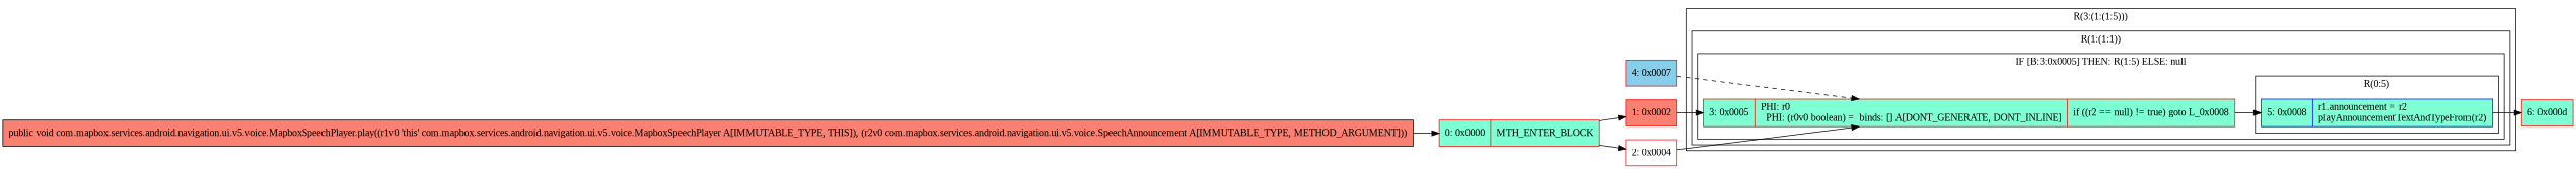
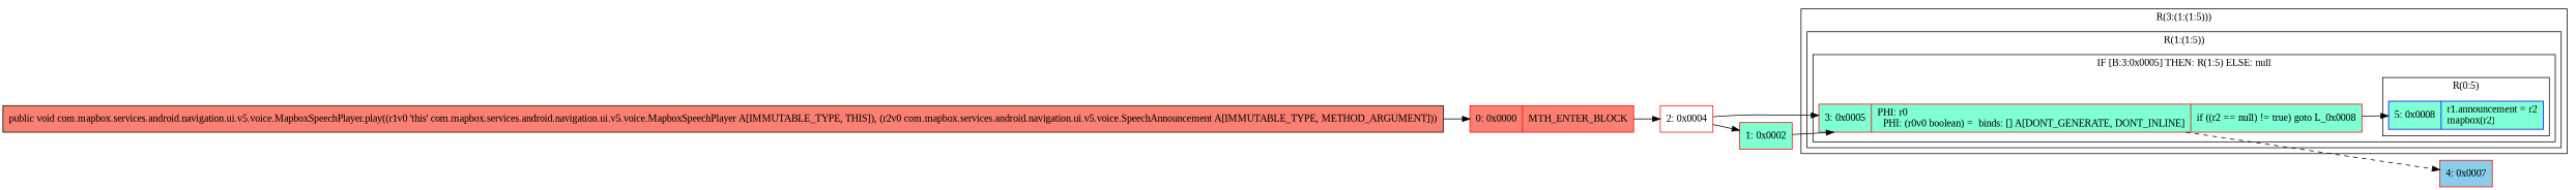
  digraph {
    fontname="Liberation Serif"
    rankdir=LR
    node [color=red fillcolor=aquamarine fontname="Liberation Serif" shape=record style=filled]
    edge [fontname="Liberation Serif"]
-   n1 [color=blue label="{5\:\ 0x0008|r1.announcement = r2\lplayAnnouncementTextAndTypeFrom(r2)\l}"]
+   n1 [color=blue label="{5\:\ 0x0008|r1.announcement = r2\lmapbox(r2)\l}"]
    n2 [label="{3\:\ 0x0005|PHI: r0 \l  PHI: (r0v0 boolean) =  binds: [] A[DONT_GENERATE, DONT_INLINE]\l|if ((r2 == null) != true) goto L_0x0008\l}"]
-   n3 [label="{6\:\ 0x000d}"]
    n4 [fillcolor=skyblue label="{4\:\ 0x0007}"]
-   n5 [label="{0\:\ 0x0000|MTH_ENTER_BLOCK\l}"]
-   n6 [fillcolor=salmon label="{1\:\ 0x0002}"]
+   n5 [fillcolor=salmon label="{0\:\ 0x0000|MTH_ENTER_BLOCK\l}"]
+   n6 [label="{1\:\ 0x0002}"]
    n7 [fillcolor=white label="{2\:\ 0x0004}"]
    n8 [fillcolor=salmon label="{public void com.mapbox.services.android.navigation.ui.v5.voice.MapboxSpeechPlayer.play((r1v0 'this' com.mapbox.services.android.navigation.ui.v5.voice.MapboxSpeechPlayer A[IMMUTABLE_TYPE, THIS]), (r2v0 com.mapbox.services.android.navigation.ui.v5.voice.SpeechAnnouncement A[IMMUTABLE_TYPE, METHOD_ARGUMENT])) }" color=""]
    subgraph cluster_1 {
      label="R(3:(1:(1:5)))"
      subgraph cluster_2 {
-       label="R(1:(1:1))"
+       label="R(1:(1:5))"
        subgraph cluster_3 {
          label="IF [B:3:0x0005] THEN: R(1:5) ELSE: null"
          n2
          subgraph cluster_4 {
            label="R(0:5)"
            n1
          }
        }
      }
    }
-   n1 -> n3
    n2 -> n1
-   n4 -> n2 [style=dashed]
-   n5 -> n6
+   n2 -> n4 [style=dashed]
+   n7 -> n6
    n5 -> n7
    n6 -> n2
    n7 -> n2
    n8 -> n5
  }
